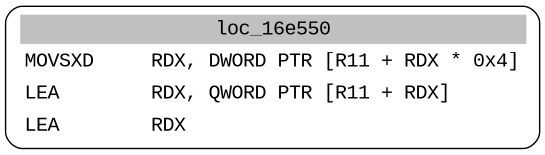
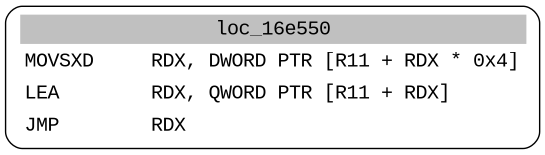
  digraph {
    rankdir=LR
-   n1 [fontname="Courier New" label=<<table border="0" cellborder="0" cellpadding="3"><tr><td align="center" colspan="2" bgcolor="grey">loc_16e550</td></tr><tr><td align="left">MOVSXD     RDX, DWORD PTR [R11 + RDX * 0x4]</td></tr><tr><td align="left">LEA        RDX, QWORD PTR [R11 + RDX]</td></tr><tr><td align="left">LEA        RDX</td></tr></table>> shape=Mrecord]
+   n1 [fontname="Courier New" label=<<table border="0" cellborder="0" cellpadding="3"><tr><td align="center" colspan="2" bgcolor="grey">loc_16e550</td></tr><tr><td align="left">MOVSXD     RDX, DWORD PTR [R11 + RDX * 0x4]</td></tr><tr><td align="left">LEA        RDX, QWORD PTR [R11 + RDX]</td></tr><tr><td align="left">JMP        RDX</td></tr></table>> shape=Mrecord]
  }
